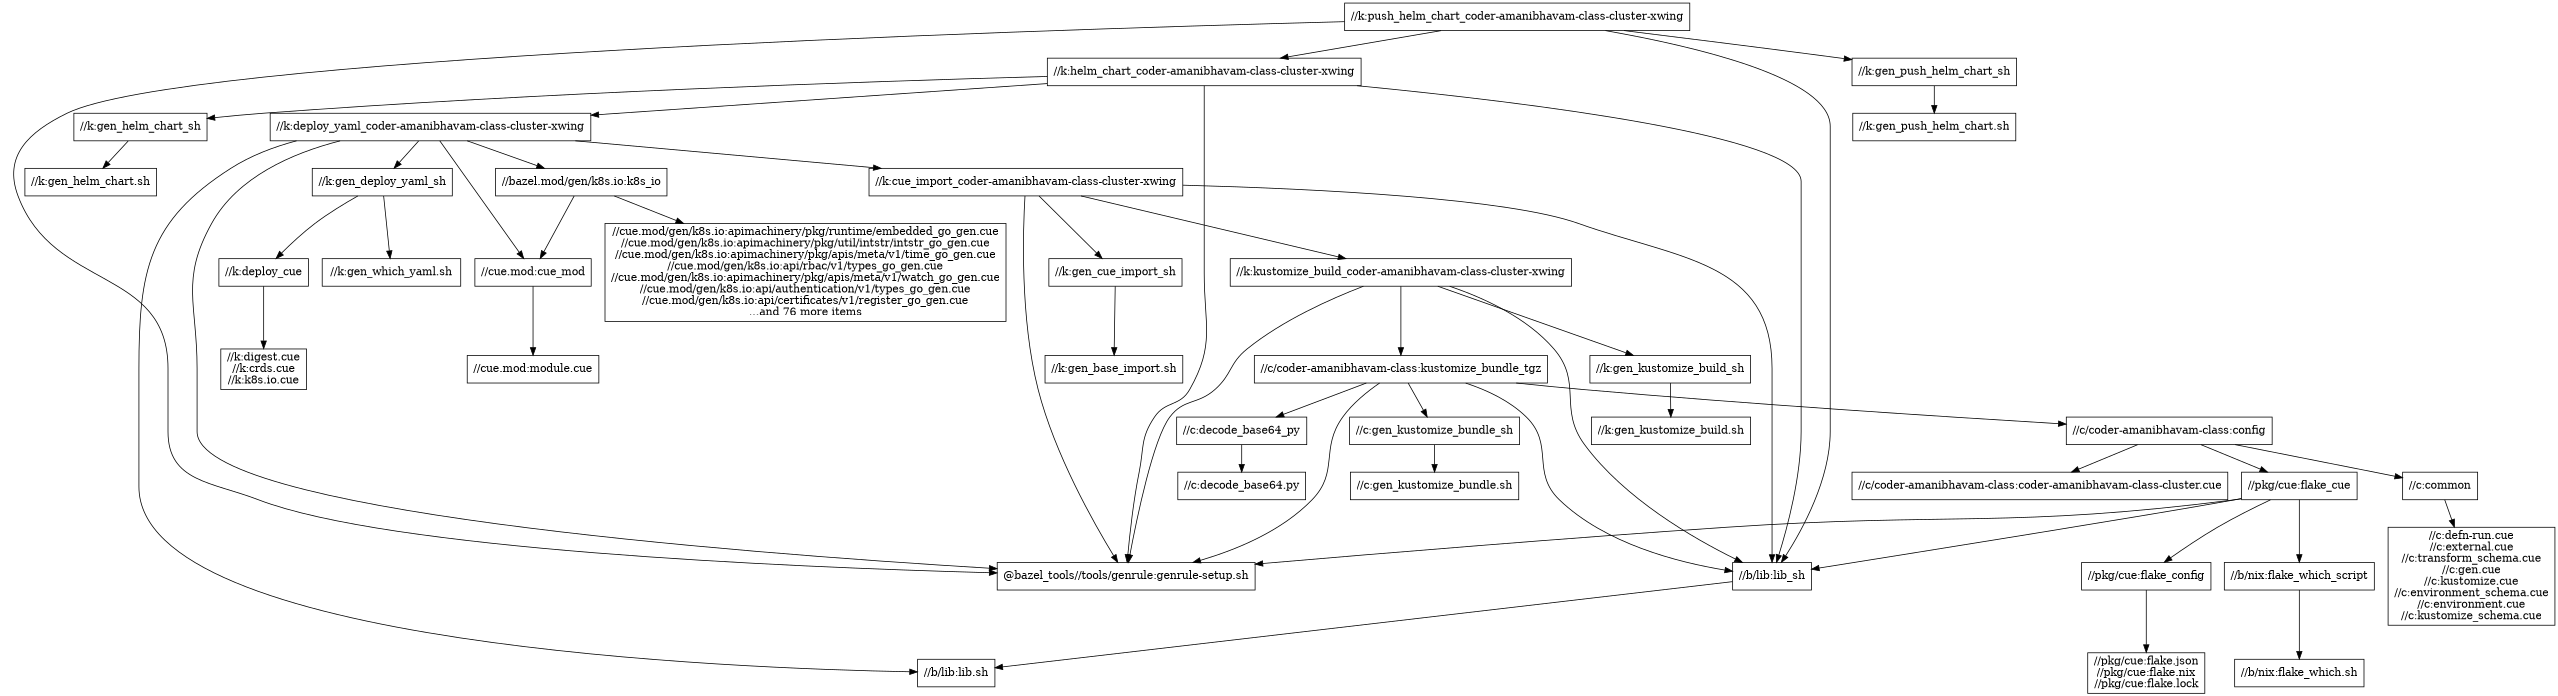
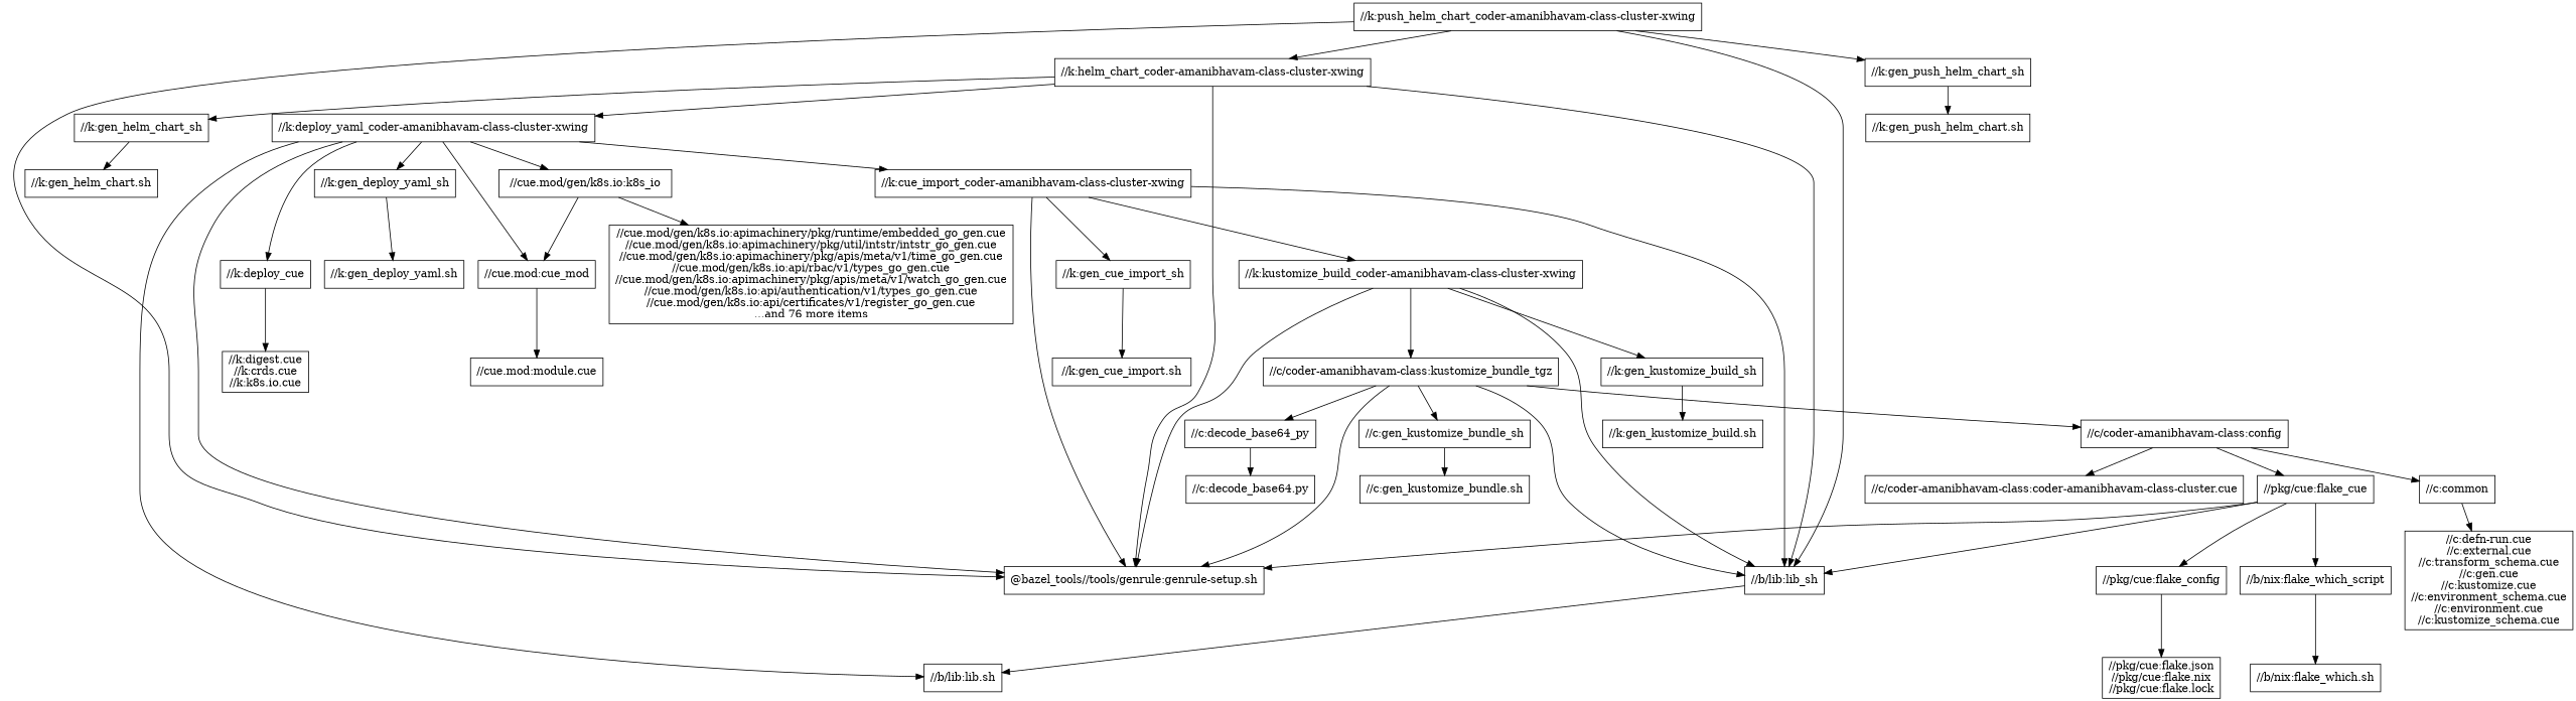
  digraph {
    node [shape=box]
    "//k:push_helm_chart_coder-amanibhavam-class-cluster-xwing"
    "//k:helm_chart_coder-amanibhavam-class-cluster-xwing"
    "//k:gen_push_helm_chart_sh"
    "//b/lib:lib_sh"
    "@bazel_tools//tools/genrule:genrule-setup.sh"
    "//k:deploy_yaml_coder-amanibhavam-class-cluster-xwing"
    "//k:gen_helm_chart_sh"
    "//k:gen_push_helm_chart.sh"
    "//b/lib:lib.sh"
    "//k:cue_import_coder-amanibhavam-class-cluster-xwing"
    "//k:deploy_cue"
    "//k:gen_deploy_yaml_sh"
    "//cue.mod:cue_mod"
-   "//cue.mod/gen/k8s.io:k8s_io" [label="//bazel.mod/gen/k8s.io:k8s_io"]
+   "//cue.mod/gen/k8s.io:k8s_io"
    "//k:gen_helm_chart.sh"
    "//k:kustomize_build_coder-amanibhavam-class-cluster-xwing"
    "//k:gen_cue_import_sh"
    "//k:digest.cue\n//k:crds.cue\n//k:k8s.io.cue"
-   "//k:gen_deploy_yaml.sh" [label="//k:gen_which_yaml.sh"]
+   "//k:gen_deploy_yaml.sh"
    "//cue.mod:module.cue"
    "//cue.mod/gen/k8s.io:apimachinery/pkg/runtime/embedded_go_gen.cue\n//cue.mod/gen/k8s.io:apimachinery/pkg/util/intstr/intstr_go_gen.cue\n//cue.mod/gen/k8s.io:apimachinery/pkg/apis/meta/v1/time_go_gen.cue\n//cue.mod/gen/k8s.io:api/rbac/v1/types_go_gen.cue\n//cue.mod/gen/k8s.io:apimachinery/pkg/apis/meta/v1/watch_go_gen.cue\n//cue.mod/gen/k8s.io:api/authentication/v1/types_go_gen.cue\n//cue.mod/gen/k8s.io:api/certificates/v1/register_go_gen.cue\n...and 76 more items"
    "//k:gen_kustomize_build_sh"
    "//c/coder-amanibhavam-class:kustomize_bundle_tgz"
-   "//k:gen_cue_import.sh" [label="//k:gen_base_import.sh"]
+   "//k:gen_cue_import.sh"
    "//k:gen_kustomize_build.sh"
    "//c/coder-amanibhavam-class:config"
    "//c:gen_kustomize_bundle_sh"
    "//c:decode_base64_py"
    "//c/coder-amanibhavam-class:coder-amanibhavam-class-cluster.cue"
    "//c:common"
    "//pkg/cue:flake_cue"
    "//c:gen_kustomize_bundle.sh"
    "//c:decode_base64.py"
    "//c:defn-run.cue\n//c:external.cue\n//c:transform_schema.cue\n//c:gen.cue\n//c:kustomize.cue\n//c:environment_schema.cue\n//c:environment.cue\n//c:kustomize_schema.cue"
    "//pkg/cue:flake_config"
    "//b/nix:flake_which_script"
    "//pkg/cue:flake.json\n//pkg/cue:flake.nix\n//pkg/cue:flake.lock"
    "//b/nix:flake_which.sh"
    "//k:push_helm_chart_coder-amanibhavam-class-cluster-xwing" -> "//k:helm_chart_coder-amanibhavam-class-cluster-xwing"
    "//k:push_helm_chart_coder-amanibhavam-class-cluster-xwing" -> "//k:gen_push_helm_chart_sh"
    "//k:push_helm_chart_coder-amanibhavam-class-cluster-xwing" -> "//b/lib:lib_sh"
    "//k:push_helm_chart_coder-amanibhavam-class-cluster-xwing" -> "@bazel_tools//tools/genrule:genrule-setup.sh"
    "//k:helm_chart_coder-amanibhavam-class-cluster-xwing" -> "//b/lib:lib_sh"
    "//k:helm_chart_coder-amanibhavam-class-cluster-xwing" -> "@bazel_tools//tools/genrule:genrule-setup.sh"
    "//k:helm_chart_coder-amanibhavam-class-cluster-xwing" -> "//k:deploy_yaml_coder-amanibhavam-class-cluster-xwing"
    "//k:helm_chart_coder-amanibhavam-class-cluster-xwing" -> "//k:gen_helm_chart_sh"
    "//k:gen_push_helm_chart_sh" -> "//k:gen_push_helm_chart.sh"
    "//b/lib:lib_sh" -> "//b/lib:lib.sh"
    "//k:deploy_yaml_coder-amanibhavam-class-cluster-xwing" -> "@bazel_tools//tools/genrule:genrule-setup.sh"
    "//k:deploy_yaml_coder-amanibhavam-class-cluster-xwing" -> "//b/lib:lib.sh"
    "//k:deploy_yaml_coder-amanibhavam-class-cluster-xwing" -> "//k:cue_import_coder-amanibhavam-class-cluster-xwing"
-   "//k:gen_deploy_yaml_sh" -> "//k:deploy_cue"
+   "//k:deploy_yaml_coder-amanibhavam-class-cluster-xwing" -> "//k:deploy_cue"
    "//k:deploy_yaml_coder-amanibhavam-class-cluster-xwing" -> "//k:gen_deploy_yaml_sh"
    "//k:deploy_yaml_coder-amanibhavam-class-cluster-xwing" -> "//cue.mod:cue_mod"
    "//k:deploy_yaml_coder-amanibhavam-class-cluster-xwing" -> "//cue.mod/gen/k8s.io:k8s_io"
    "//k:gen_helm_chart_sh" -> "//k:gen_helm_chart.sh"
    "//k:cue_import_coder-amanibhavam-class-cluster-xwing" -> "//b/lib:lib_sh"
    "//k:cue_import_coder-amanibhavam-class-cluster-xwing" -> "@bazel_tools//tools/genrule:genrule-setup.sh"
    "//k:cue_import_coder-amanibhavam-class-cluster-xwing" -> "//k:kustomize_build_coder-amanibhavam-class-cluster-xwing"
    "//k:cue_import_coder-amanibhavam-class-cluster-xwing" -> "//k:gen_cue_import_sh"
    "//k:deploy_cue" -> "//k:digest.cue\n//k:crds.cue\n//k:k8s.io.cue"
    "//k:gen_deploy_yaml_sh" -> "//k:gen_deploy_yaml.sh"
    "//cue.mod:cue_mod" -> "//cue.mod:module.cue"
    "//cue.mod/gen/k8s.io:k8s_io" -> "//cue.mod:cue_mod"
    "//cue.mod/gen/k8s.io:k8s_io" -> "//cue.mod/gen/k8s.io:apimachinery/pkg/runtime/embedded_go_gen.cue\n//cue.mod/gen/k8s.io:apimachinery/pkg/util/intstr/intstr_go_gen.cue\n//cue.mod/gen/k8s.io:apimachinery/pkg/apis/meta/v1/time_go_gen.cue\n//cue.mod/gen/k8s.io:api/rbac/v1/types_go_gen.cue\n//cue.mod/gen/k8s.io:apimachinery/pkg/apis/meta/v1/watch_go_gen.cue\n//cue.mod/gen/k8s.io:api/authentication/v1/types_go_gen.cue\n//cue.mod/gen/k8s.io:api/certificates/v1/register_go_gen.cue\n...and 76 more items"
    "//k:kustomize_build_coder-amanibhavam-class-cluster-xwing" -> "//b/lib:lib_sh"
    "//k:kustomize_build_coder-amanibhavam-class-cluster-xwing" -> "@bazel_tools//tools/genrule:genrule-setup.sh"
    "//k:kustomize_build_coder-amanibhavam-class-cluster-xwing" -> "//k:gen_kustomize_build_sh"
    "//k:kustomize_build_coder-amanibhavam-class-cluster-xwing" -> "//c/coder-amanibhavam-class:kustomize_bundle_tgz"
    "//k:gen_cue_import_sh" -> "//k:gen_cue_import.sh"
    "//k:gen_kustomize_build_sh" -> "//k:gen_kustomize_build.sh"
    "//c/coder-amanibhavam-class:kustomize_bundle_tgz" -> "//b/lib:lib_sh"
    "//c/coder-amanibhavam-class:kustomize_bundle_tgz" -> "@bazel_tools//tools/genrule:genrule-setup.sh"
    "//c/coder-amanibhavam-class:kustomize_bundle_tgz" -> "//c/coder-amanibhavam-class:config"
    "//c/coder-amanibhavam-class:kustomize_bundle_tgz" -> "//c:gen_kustomize_bundle_sh"
    "//c/coder-amanibhavam-class:kustomize_bundle_tgz" -> "//c:decode_base64_py"
    "//c/coder-amanibhavam-class:config" -> "//c/coder-amanibhavam-class:coder-amanibhavam-class-cluster.cue"
    "//c/coder-amanibhavam-class:config" -> "//c:common"
    "//c/coder-amanibhavam-class:config" -> "//pkg/cue:flake_cue"
    "//c:gen_kustomize_bundle_sh" -> "//c:gen_kustomize_bundle.sh"
    "//c:decode_base64_py" -> "//c:decode_base64.py"
    "//c:common" -> "//c:defn-run.cue\n//c:external.cue\n//c:transform_schema.cue\n//c:gen.cue\n//c:kustomize.cue\n//c:environment_schema.cue\n//c:environment.cue\n//c:kustomize_schema.cue"
    "//pkg/cue:flake_cue" -> "//b/lib:lib_sh"
    "//pkg/cue:flake_cue" -> "@bazel_tools//tools/genrule:genrule-setup.sh"
    "//pkg/cue:flake_cue" -> "//pkg/cue:flake_config"
    "//pkg/cue:flake_cue" -> "//b/nix:flake_which_script"
    "//pkg/cue:flake_config" -> "//pkg/cue:flake.json\n//pkg/cue:flake.nix\n//pkg/cue:flake.lock"
    "//b/nix:flake_which_script" -> "//b/nix:flake_which.sh"
  }
